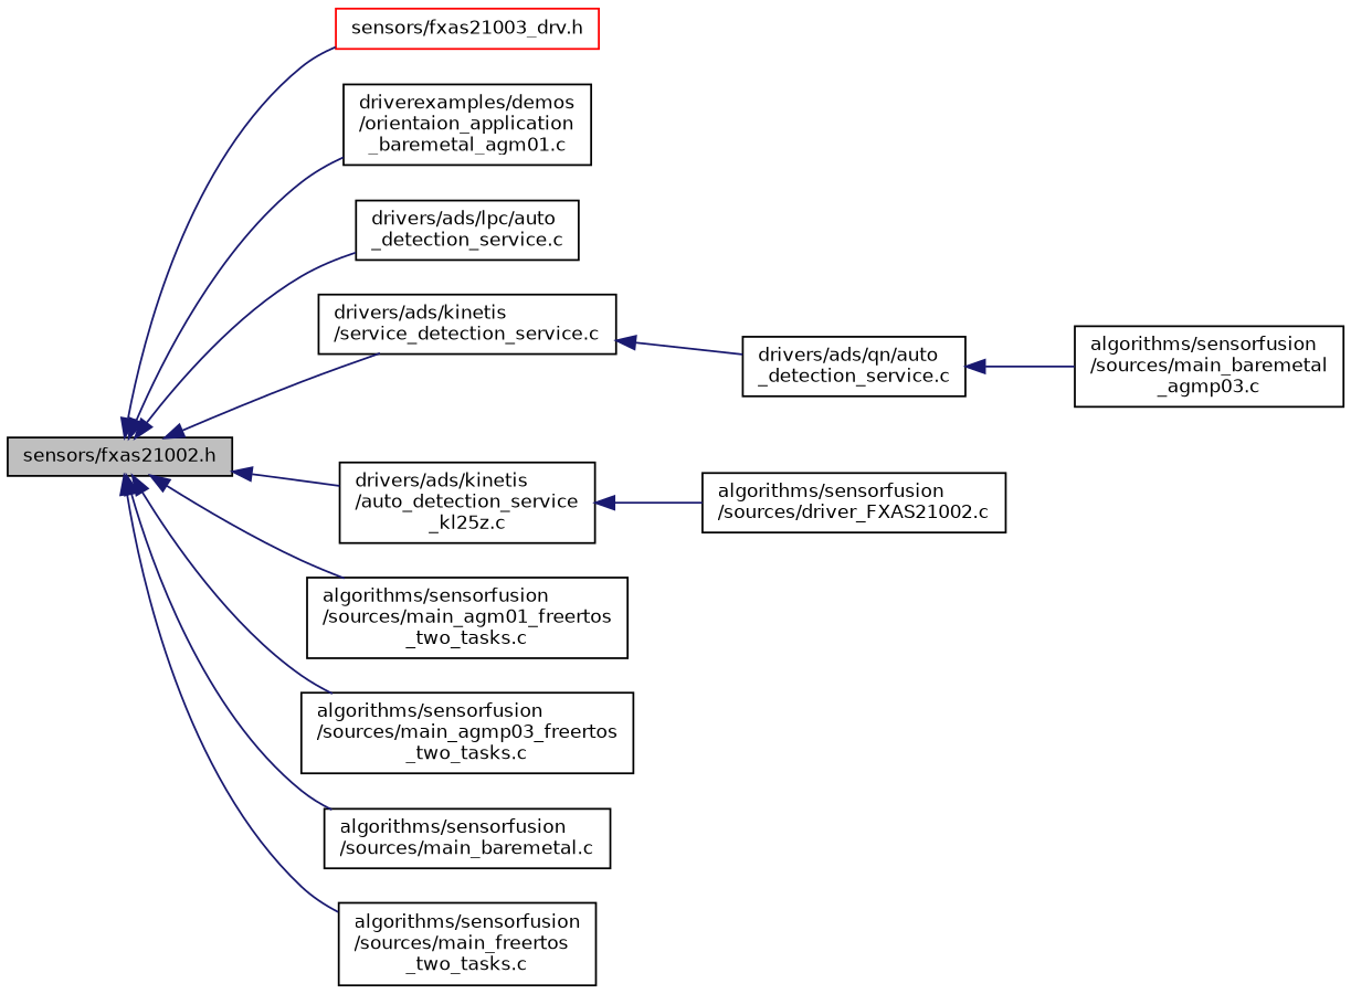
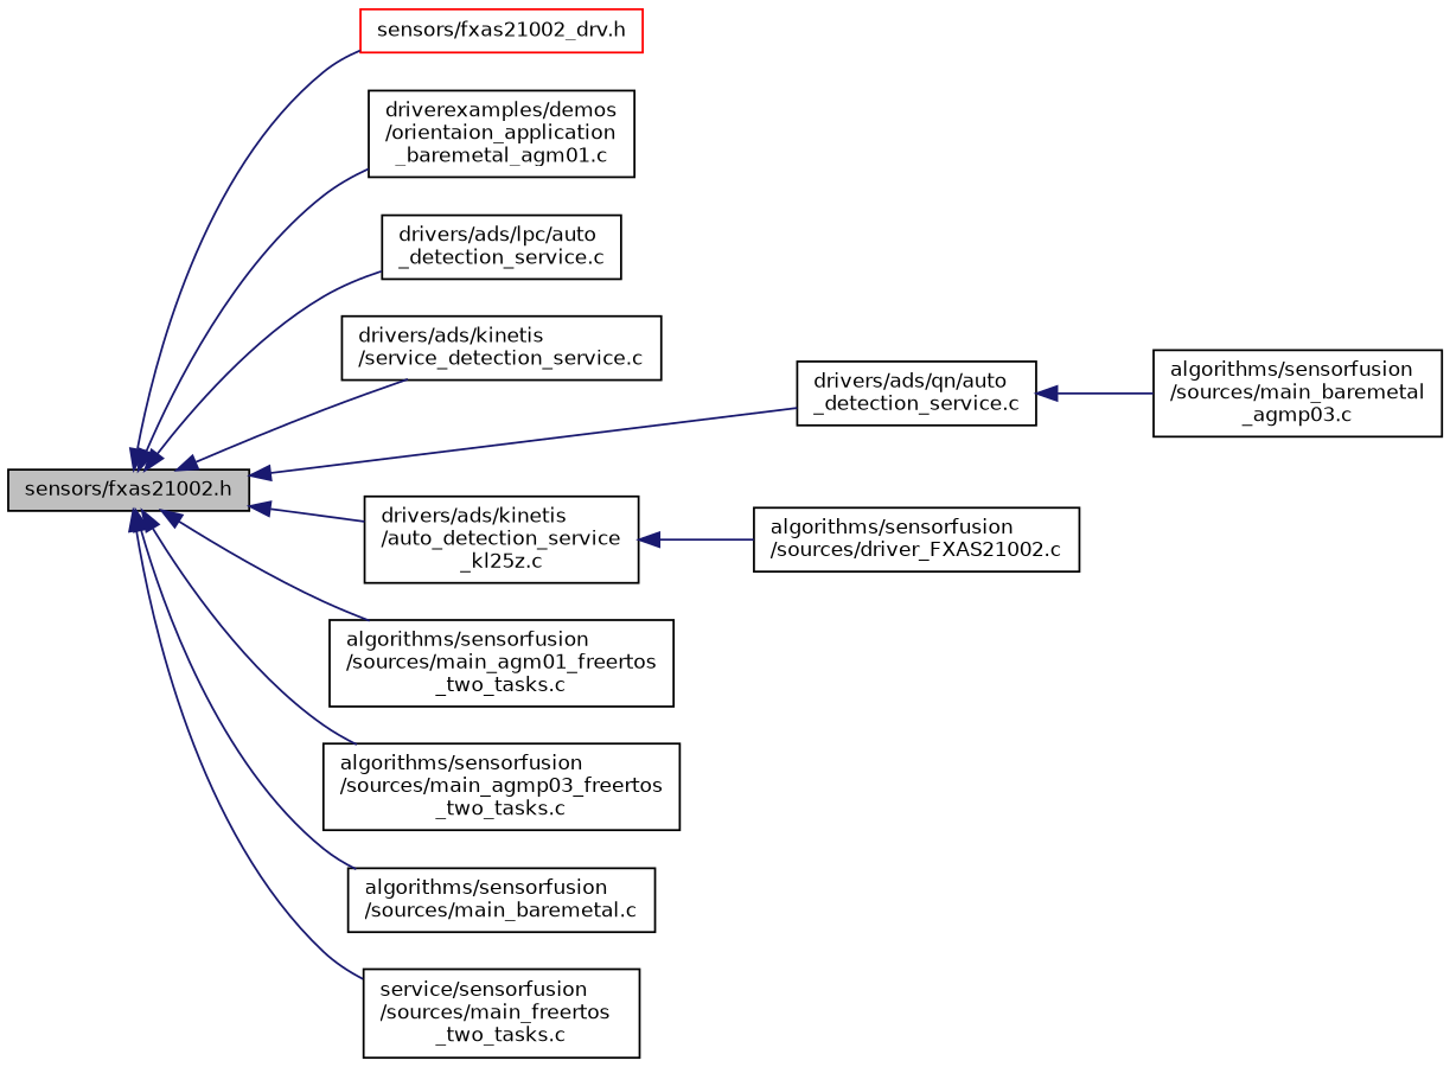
  digraph {
    rankdir=LR
    node [color=black fillcolor=white fontname=Helvetica fontsize=10 shape=record style=filled]
    edge [color=midnightblue dir=back fontname=Helvetica fontsize=10 labelfontname=Helvetica labelfontsize=10 style=solid]
    n1 [fillcolor=grey75 fontcolor=black height=0.2 label="sensors/fxas21002.h" width=0.4]
-   n2 [color=red height=0.2 label="sensors/fxas21003_drv.h" width=0.4]
+   n2 [color=red height=0.2 label="sensors/fxas21002_drv.h" width=0.4]
    n3 [height=0.2 label="driverexamples/demos\l/orientaion_application\l_baremetal_agm01.c" width=0.4]
    n4 [height=0.2 label="drivers/ads/lpc/auto\l_detection_service.c" width=0.4]
    n5 [height=0.2 label="drivers/ads/kinetis\l/service_detection_service.c" width=0.4]
    n6 [height=0.2 label="drivers/ads/kinetis\l/auto_detection_service\l_kl25z.c" width=0.4]
    n7 [height=0.2 label="drivers/ads/qn/auto\l_detection_service.c" width=0.4]
    n8 [height=0.2 label="algorithms/sensorfusion\l/sources/main_agm01_freertos\l_two_tasks.c" width=0.4]
    n9 [height=0.2 label="algorithms/sensorfusion\l/sources/main_agmp03_freertos\l_two_tasks.c" width=0.4]
    n10 [height=0.2 label="algorithms/sensorfusion\l/sources/main_baremetal.c" width=0.4]
-   n11 [height=0.2 label="algorithms/sensorfusion\l/sources/main_freertos\l_two_tasks.c" width=0.4]
+   n11 [height=0.2 label="service/sensorfusion\l/sources/main_freertos\l_two_tasks.c" width=0.4]
    n12 [height=0.2 label="algorithms/sensorfusion\l/sources/driver_FXAS21002.c" width=0.4]
    n13 [height=0.2 label="algorithms/sensorfusion\l/sources/main_baremetal\l_agmp03.c" width=0.4]
    n1 -> n2
    n1 -> n3
    n1 -> n4
    n1 -> n5
    n1 -> n6
-   n5 -> n7
+   n1 -> n7
    n1 -> n8
    n1 -> n9
    n1 -> n10
    n1 -> n11
    n6 -> n12
    n7 -> n13
  }
